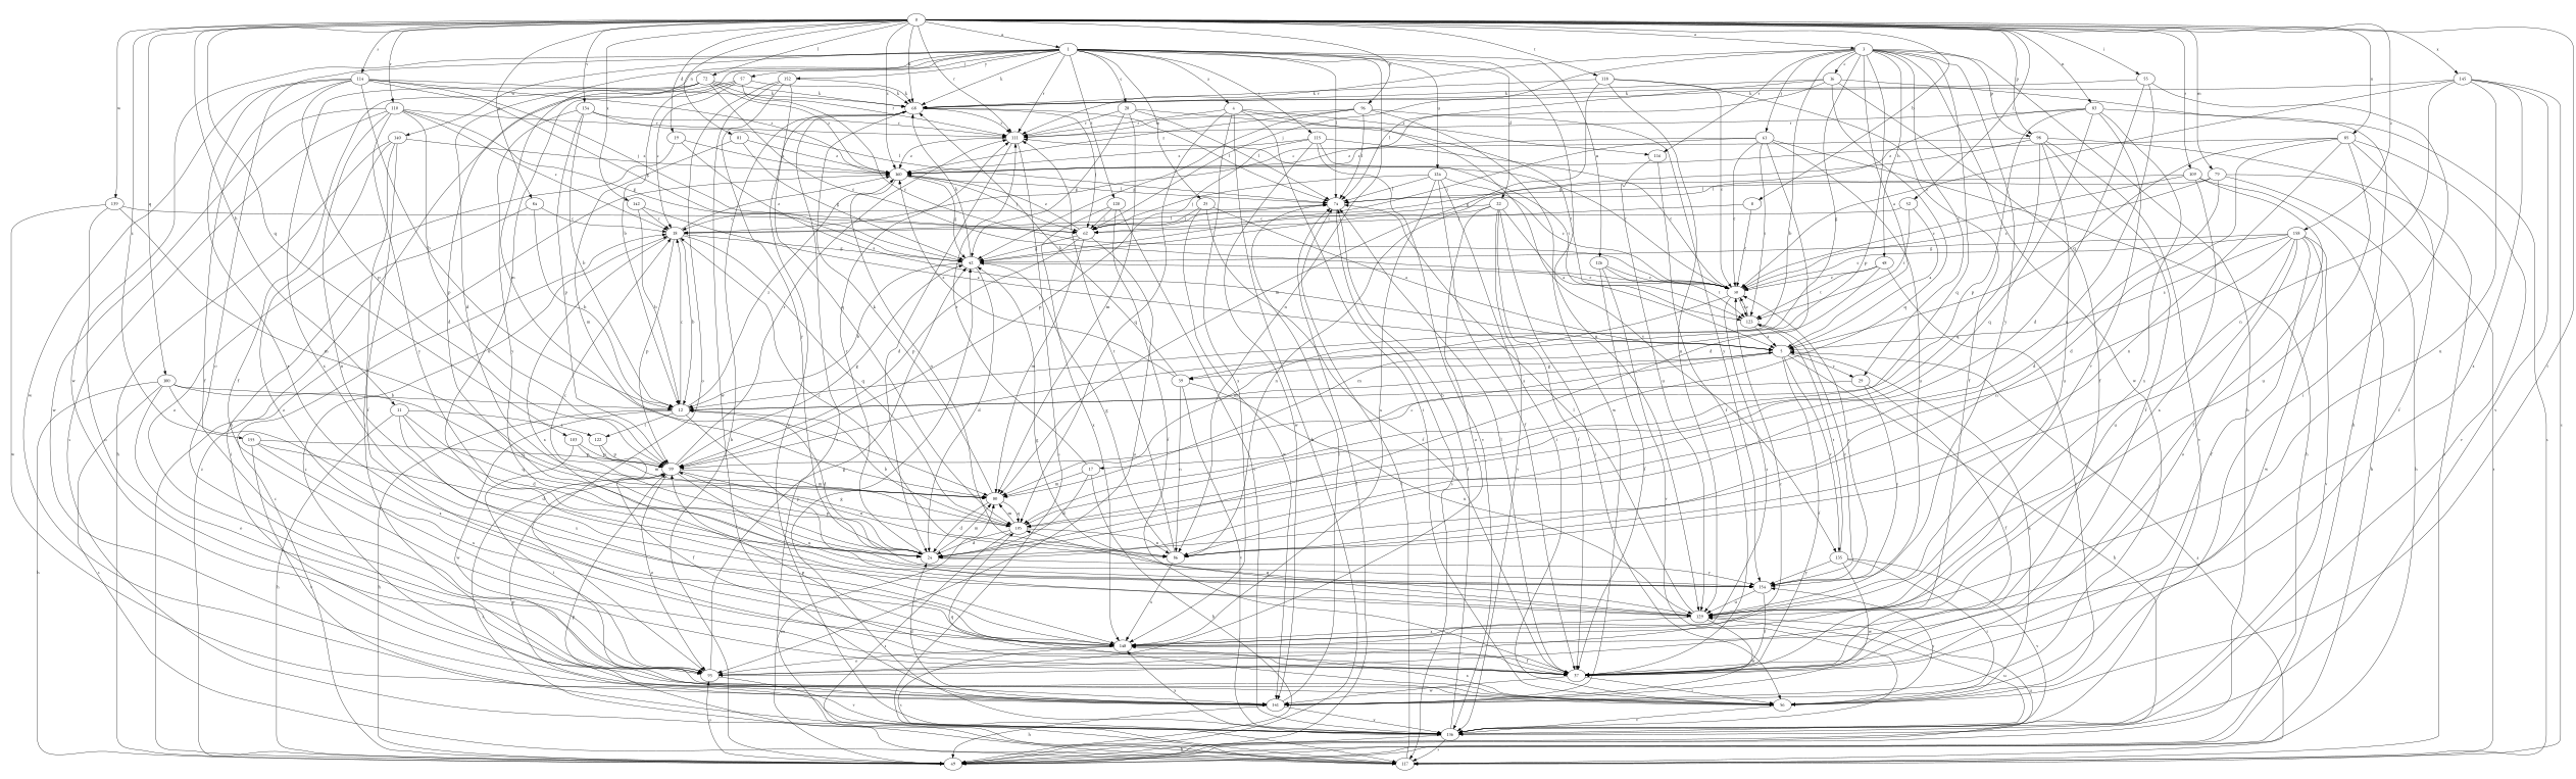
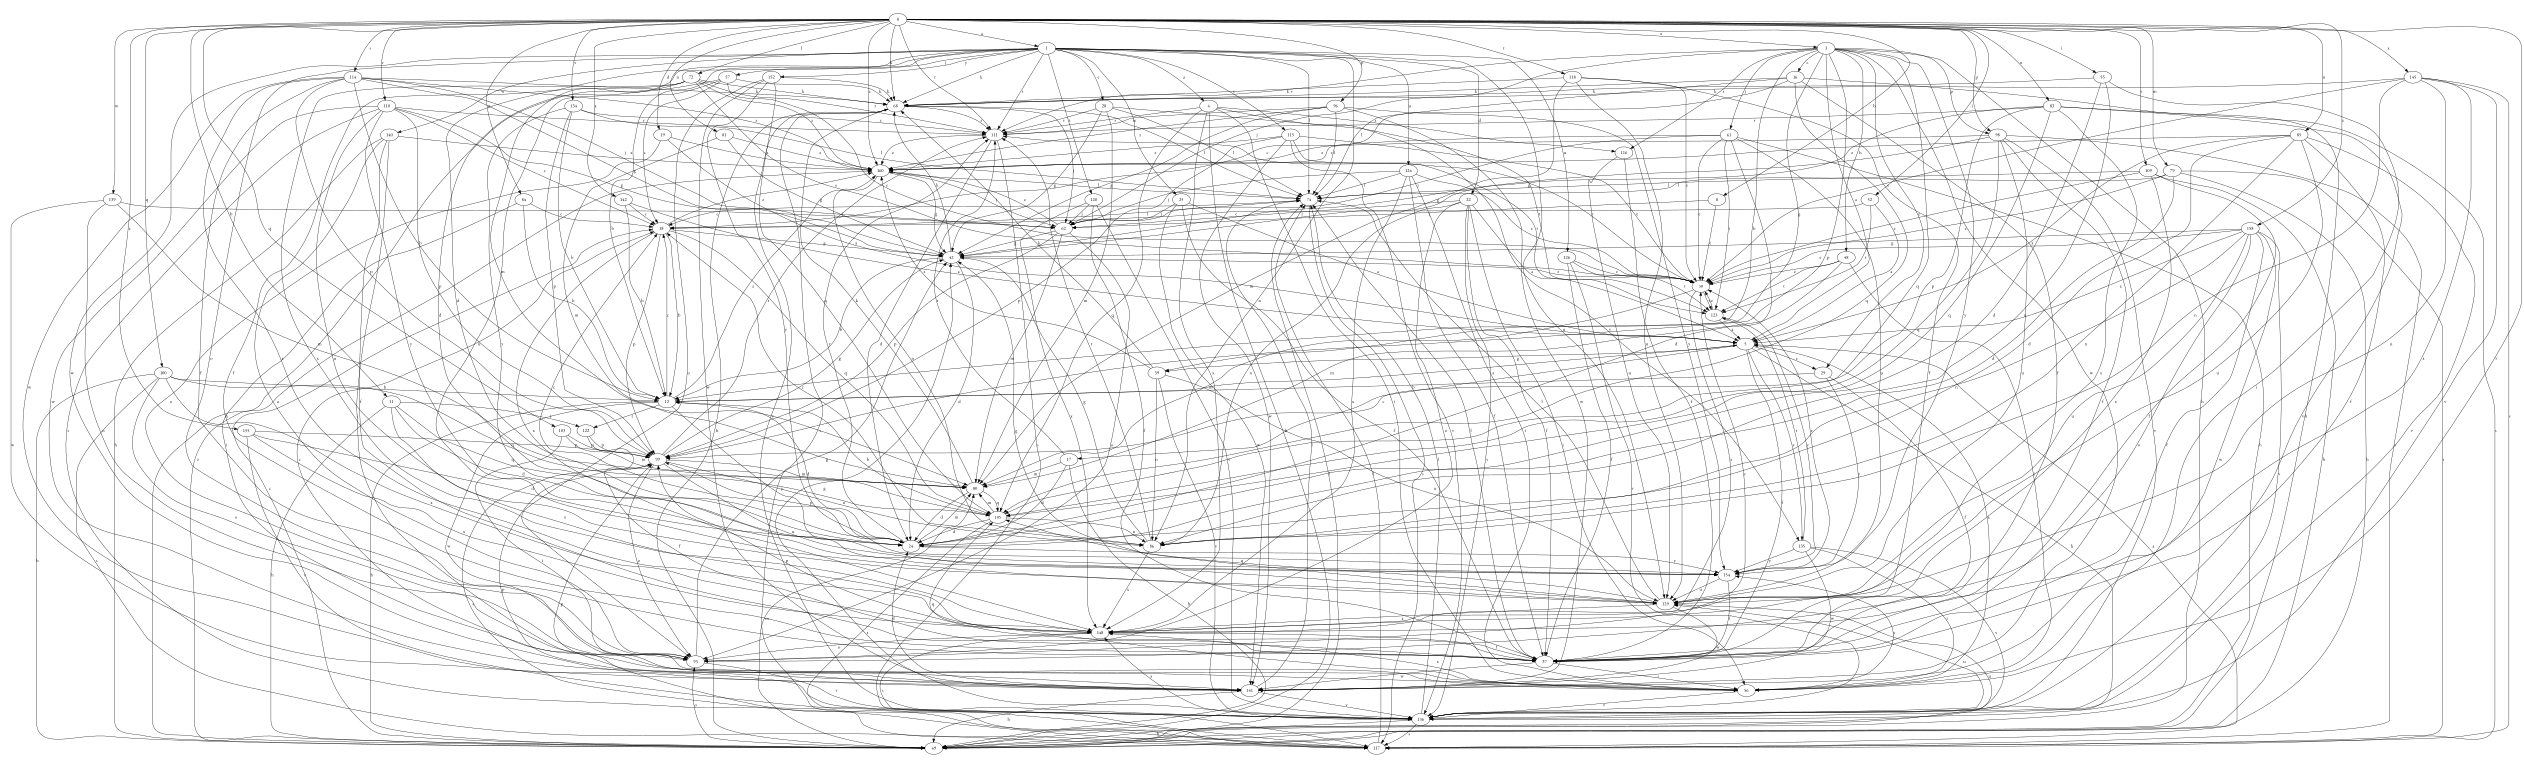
  strict digraph {
    fontname="EB Garamond"
    node [fontname="EB Garamond"]
    edge [fontname="EB Garamond"]
    0
    1
    3
    8
    11
    19
    52
    55
    56
    68
    72
    79
    81
    83
    84
    85
    96
    98
    100
    103
    109
    110
    111
    114
    118
    134
    139
    142
    145
    155
    158
    160
    4
    12
    22
    24
    25
    28
    57
    74
    80
    86
    93
    115
    120
    124
    126
    129
    140
    141
    152
    5
    16
    29
    39
    48
    49
    61
    62
    99
    105
    116
    154
    30
    148
    122
    18
    123
    136
    117
    37
    42
    135
    17
    0 -> 1 [label=a]
    0 -> 3 [label=a]
    0 -> 8 [label=b]
    0 -> 11 [label=b]
    0 -> 19 [label=d]
    0 -> 52 [label=i]
    0 -> 55 [label=i]
    0 -> 56 [label=i]
    0 -> 68 [label=k]
    0 -> 72 [label=l]
    0 -> 79 [label=m]
    0 -> 81 [label=n]
    0 -> 83 [label=n]
    0 -> 84 [label=n]
    0 -> 85 [label=n]
    0 -> 96 [label=p]
    0 -> 98 [label=p]
    0 -> 100 [label=q]
    0 -> 103 [label=q]
    0 -> 109 [label=r]
    0 -> 110 [label=r]
    0 -> 111 [label=r]
    0 -> 114 [label=s]
    0 -> 118 [label=t]
    0 -> 134 [label=v]
    0 -> 139 [label=w]
    0 -> 142 [label=x]
    0 -> 145 [label=x]
    0 -> 155 [label=z]
    0 -> 158 [label=z]
    0 -> 160 [label=z]
    1 -> 68 [label=k]
    1 -> 111 [label=r]
    1 -> 4 [label=a]
    1 -> 12 [label=b]
    1 -> 22 [label=d]
    1 -> 24 [label=d]
    1 -> 25 [label=e]
    1 -> 28 [label=e]
    1 -> 57 [label=j]
    1 -> 74 [label=l]
    1 -> 80 [label=m]
    1 -> 86 [label=n]
    1 -> 93 [label=o]
    1 -> 115 [label=s]
    1 -> 120 [label=t]
    1 -> 124 [label=u]
    1 -> 126 [label=u]
    1 -> 129 [label=u]
    1 -> 140 [label=w]
    1 -> 141 [label=w]
    1 -> 152 [label=y]
    3 -> 98 [label=p]
    3 -> 111 [label=r]
    3 -> 12 [label=b]
    3 -> 141 [label=w]
    3 -> 5 [label=a]
    3 -> 16 [label=c]
    3 -> 29 [label=e]
    3 -> 39 [label=g]
    3 -> 48 [label=h]
    3 -> 49 [label=h]
    3 -> 61 [label=j]
    3 -> 62 [label=j]
    3 -> 99 [label=p]
    3 -> 105 [label=q]
    3 -> 116 [label=s]
    3 -> 154 [label=y]
    8 -> 62 [label=j]
    8 -> 30 [label=e]
    11 -> 24 [label=d]
    11 -> 49 [label=h]
    11 -> 105 [label=q]
    11 -> 148 [label=x]
    11 -> 122 [label=t]
    19 -> 160 [label=z]
    19 -> 93 [label=o]
    19 -> 5 [label=a]
    52 -> 5 [label=a]
    52 -> 18 [label=c]
    52 -> 123 [label=t]
    55 -> 56 [label=i]
    55 -> 68 [label=k]
    55 -> 24 [label=d]
    55 -> 86 [label=n]
    56 -> 5 [label=a]
    56 -> 105 [label=q]
    56 -> 154 [label=y]
    56 -> 148 [label=x]
    56 -> 136 [label=v]
    68 -> 111 [label=r]
    68 -> 74 [label=l]
    68 -> 49 [label=h]
    68 -> 62 [label=j]
    68 -> 136 [label=v]
    68 -> 117 [label=s]
    72 -> 68 [label=k]
    72 -> 111 [label=r]
    72 -> 160 [label=z]
    72 -> 24 [label=d]
    72 -> 30 [label=e]
    72 -> 148 [label=x]
    72 -> 37 [label=f]
    79 -> 24 [label=d]
    79 -> 74 [label=l]
    79 -> 49 [label=h]
    79 -> 30 [label=e]
    79 -> 117 [label=s]
    81 -> 160 [label=z]
    81 -> 80 [label=m]
    81 -> 42 [label=g]
    83 -> 111 [label=r]
    83 -> 99 [label=p]
    83 -> 105 [label=q]
    83 -> 148 [label=x]
-   83 -> 129 [label=v]
+   83 -> 136 [label=v]
    83 -> 117 [label=s]
    83 -> 42 [label=g]
    84 -> 56 [label=i]
    84 -> 12 [label=b]
    84 -> 18 [label=c]
    85 -> 160 [label=z]
    85 -> 24 [label=d]
    85 -> 86 [label=n]
    85 -> 129 [label=u]
-   85 -> 5 [label=q]
+   85 -> 5 [label=a]
    85 -> 136 [label=v]
    85 -> 37 [label=f]
    96 -> 111 [label=r]
    96 -> 160 [label=z]
    96 -> 74 [label=l]
    96 -> 141 [label=w]
    96 -> 154 [label=y]
    96 -> 42 [label=g]
    98 -> 160 [label=z]
    98 -> 129 [label=u]
    98 -> 105 [label=q]
    98 -> 136 [label=v]
    98 -> 117 [label=s]
    98 -> 37 [label=f]
    98 -> 42 [label=g]
    100 -> 12 [label=b]
    100 -> 93 [label=o]
    100 -> 49 [label=h]
    100 -> 105 [label=q]
    100 -> 148 [label=x]
    100 -> 117 [label=s]
    103 -> 56 [label=i]
    103 -> 80 [label=m]
    103 -> 99 [label=p]
    109 -> 74 [label=l]
    109 -> 49 [label=h]
    109 -> 30 [label=e]
    109 -> 148 [label=x]
    109 -> 37 [label=f]
    110 -> 111 [label=r]
    110 -> 129 [label=u]
    110 -> 141 [label=w]
    110 -> 99 [label=p]
    110 -> 154 [label=y]
    110 -> 18 [label=c]
    110 -> 117 [label=s]
    110 -> 42 [label=g]
    111 -> 160 [label=z]
    111 -> 24 [label=d]
    111 -> 117 [label=s]
    114 -> 68 [label=k]
    114 -> 160 [label=z]
    114 -> 12 [label=b]
    114 -> 141 [label=w]
    114 -> 62 [label=j]
    114 -> 99 [label=p]
    114 -> 148 [label=x]
    114 -> 37 [label=f]
    114 -> 42 [label=g]
    118 -> 68 [label=k]
    118 -> 80 [label=m]
    118 -> 129 [label=u]
    118 -> 30 [label=e]
    118 -> 37 [label=f]
    134 -> 111 [label=r]
    134 -> 12 [label=b]
    134 -> 74 [label=l]
    134 -> 99 [label=p]
    134 -> 154 [label=y]
    139 -> 80 [label=m]
    139 -> 93 [label=o]
    139 -> 141 [label=w]
    139 -> 62 [label=j]
    142 -> 12 [label=b]
    142 -> 5 [label=a]
    142 -> 18 [label=c]
    145 -> 68 [label=k]
    145 -> 86 [label=n]
    145 -> 129 [label=u]
    145 -> 30 [label=e]
    145 -> 148 [label=x]
    145 -> 136 [label=v]
    145 -> 117 [label=s]
    155 -> 24 [label=d]
    155 -> 99 [label=p]
    155 -> 148 [label=x]
    155 -> 136 [label=v]
    158 -> 86 [label=n]
    158 -> 93 [label=o]
    158 -> 129 [label=u]
    158 -> 141 [label=w]
    158 -> 5 [label=a]
    158 -> 30 [label=e]
    158 -> 136 [label=v]
    158 -> 37 [label=f]
    158 -> 42 [label=g]
    160 -> 74 [label=l]
    160 -> 86 [label=n]
    160 -> 62 [label=j]
    160 -> 42 [label=g]
    4 -> 56 [label=i]
    4 -> 111 [label=r]
    4 -> 49 [label=h]
    4 -> 105 [label=q]
    4 -> 116 [label=s]
    4 -> 148 [label=x]
    4 -> 135 [label=v]
    12 -> 160 [label=z]
    12 -> 24 [label=d]
    12 -> 141 [label=w]
    12 -> 5 [label=a]
    12 -> 49 [label=h]
    12 -> 154 [label=y]
    12 -> 122 [label=t]
    12 -> 18 [label=c]
    22 -> 56 [label=i]
    22 -> 86 [label=n]
    22 -> 93 [label=o]
    22 -> 5 [label=a]
    22 -> 62 [label=j]
    22 -> 136 [label=v]
    22 -> 37 [label=f]
    24 -> 111 [label=r]
    24 -> 80 [label=m]
    24 -> 99 [label=p]
    24 -> 154 [label=y]
    24 -> 18 [label=c]
    25 -> 141 [label=w]
    25 -> 5 [label=a]
    25 -> 62 [label=j]
    25 -> 37 [label=f]
    28 -> 111 [label=r]
    28 -> 74 [label=l]
    28 -> 80 [label=m]
    28 -> 123 [label=t]
    28 -> 42 [label=g]
    57 -> 68 [label=k]
    57 -> 129 [label=u]
    57 -> 49 [label=h]
    57 -> 30 [label=e]
    57 -> 18 [label=c]
    74 -> 18 [label=c]
    74 -> 117 [label=s]
    80 -> 68 [label=k]
    80 -> 24 [label=d]
    80 -> 105 [label=q]
    86 -> 111 [label=r]
    86 -> 148 [label=x]
    86 -> 18 [label=c]
    86 -> 42 [label=g]
    93 -> 30 [label=e]
    93 -> 136 [label=v]
    93 -> 42 [label=g]
    115 -> 160 [label=z]
    115 -> 141 [label=w]
    115 -> 99 [label=p]
    115 -> 30 [label=e]
    115 -> 123 [label=t]
    115 -> 136 [label=v]
    120 -> 62 [label=j]
    120 -> 148 [label=x]
    120 -> 136 [label=v]
    120 -> 37 [label=f]
    124 -> 56 [label=i]
    124 -> 74 [label=l]
    124 -> 62 [label=j]
    124 -> 30 [label=e]
    124 -> 148 [label=x]
    124 -> 37 [label=f]
    126 -> 30 [label=e]
    126 -> 123 [label=t]
    126 -> 136 [label=v]
    126 -> 37 [label=f]
    129 -> 74 [label=l]
    129 -> 141 [label=w]
    129 -> 105 [label=q]
    129 -> 148 [label=x]
    129 -> 42 [label=g]
    140 -> 56 [label=i]
    140 -> 160 [label=z]
    140 -> 93 [label=o]
    140 -> 49 [label=h]
    140 -> 37 [label=f]
    141 -> 24 [label=d]
    141 -> 74 [label=l]
    141 -> 49 [label=h]
    141 -> 18 [label=c]
    141 -> 136 [label=v]
    152 -> 68 [label=k]
    152 -> 93 [label=o]
    152 -> 141 [label=w]
    152 -> 105 [label=q]
    152 -> 154 [label=y]
    5 -> 29 [label=e]
    5 -> 39 [label=g]
    5 -> 49 [label=h]
    5 -> 37 [label=f]
    5 -> 135 [label=v]
    5 -> 17 [label=c]
    16 -> 68 [label=k]
    16 -> 74 [label=l]
    16 -> 49 [label=h]
    16 -> 105 [label=q]
    16 -> 18 [label=c]
    16 -> 37 [label=f]
    29 -> 12 [label=b]
    29 -> 154 [label=y]
    29 -> 37 [label=f]
    39 -> 68 [label=k]
    39 -> 160 [label=z]
    39 -> 86 [label=n]
    39 -> 129 [label=u]
    39 -> 136 [label=v]
    48 -> 56 [label=i]
    48 -> 80 [label=m]
    48 -> 30 [label=e]
    48 -> 123 [label=t]
    49 -> 160 [label=z]
    49 -> 74 [label=l]
    49 -> 80 [label=m]
    49 -> 93 [label=o]
    49 -> 129 [label=u]
    49 -> 18 [label=c]
    61 -> 160 [label=z]
    61 -> 24 [label=d]
    61 -> 129 [label=u]
    61 -> 49 [label=h]
    61 -> 62 [label=j]
    61 -> 30 [label=e]
    61 -> 123 [label=t]
    62 -> 160 [label=z]
    62 -> 80 [label=m]
    62 -> 93 [label=o]
    62 -> 99 [label=p]
    62 -> 42 [label=g]
    99 -> 111 [label=r]
    99 -> 80 [label=m]
    99 -> 86 [label=n]
    99 -> 93 [label=o]
    99 -> 129 [label=u]
    99 -> 117 [label=s]
    99 -> 42 [label=g]
    105 -> 12 [label=b]
    105 -> 24 [label=d]
    105 -> 80 [label=m]
    105 -> 86 [label=n]
    105 -> 117 [label=s]
    116 -> 129 [label=u]
    116 -> 37 [label=f]
    154 -> 129 [label=u]
    154 -> 30 [label=e]
    154 -> 37 [label=f]
    30 -> 111 [label=r]
    30 -> 80 [label=m]
    30 -> 148 [label=x]
    30 -> 123 [label=t]
    148 -> 93 [label=o]
    148 -> 117 [label=s]
    148 -> 37 [label=f]
    122 -> 99 [label=p]
    122 -> 37 [label=f]
    18 -> 160 [label=z]
    18 -> 12 [label=b]
    18 -> 74 [label=l]
    18 -> 99 [label=p]
    18 -> 105 [label=q]
    18 -> 148 [label=x]
    18 -> 42 [label=g]
    123 -> 5 [label=a]
    123 -> 154 [label=y]
    123 -> 30 [label=e]
    136 -> 74 [label=l]
    136 -> 129 [label=u]
    136 -> 49 [label=h]
    136 -> 99 [label=p]
    136 -> 148 [label=x]
    136 -> 117 [label=s]
    136 -> 42 [label=g]
    117 -> 74 [label=l]
    117 -> 5 [label=a]
    117 -> 99 [label=p]
    37 -> 56 [label=i]
    37 -> 74 [label=l]
    37 -> 141 [label=w]
    37 -> 99 [label=p]
    42 -> 68 [label=k]
    42 -> 12 [label=b]
    42 -> 24 [label=d]
    42 -> 30 [label=e]
    135 -> 56 [label=i]
    135 -> 141 [label=w]
    135 -> 154 [label=y]
    135 -> 123 [label=t]
    135 -> 136 [label=v]
    17 -> 111 [label=r]
    17 -> 24 [label=d]
    17 -> 80 [label=m]
    17 -> 49 [label=h]
  }
